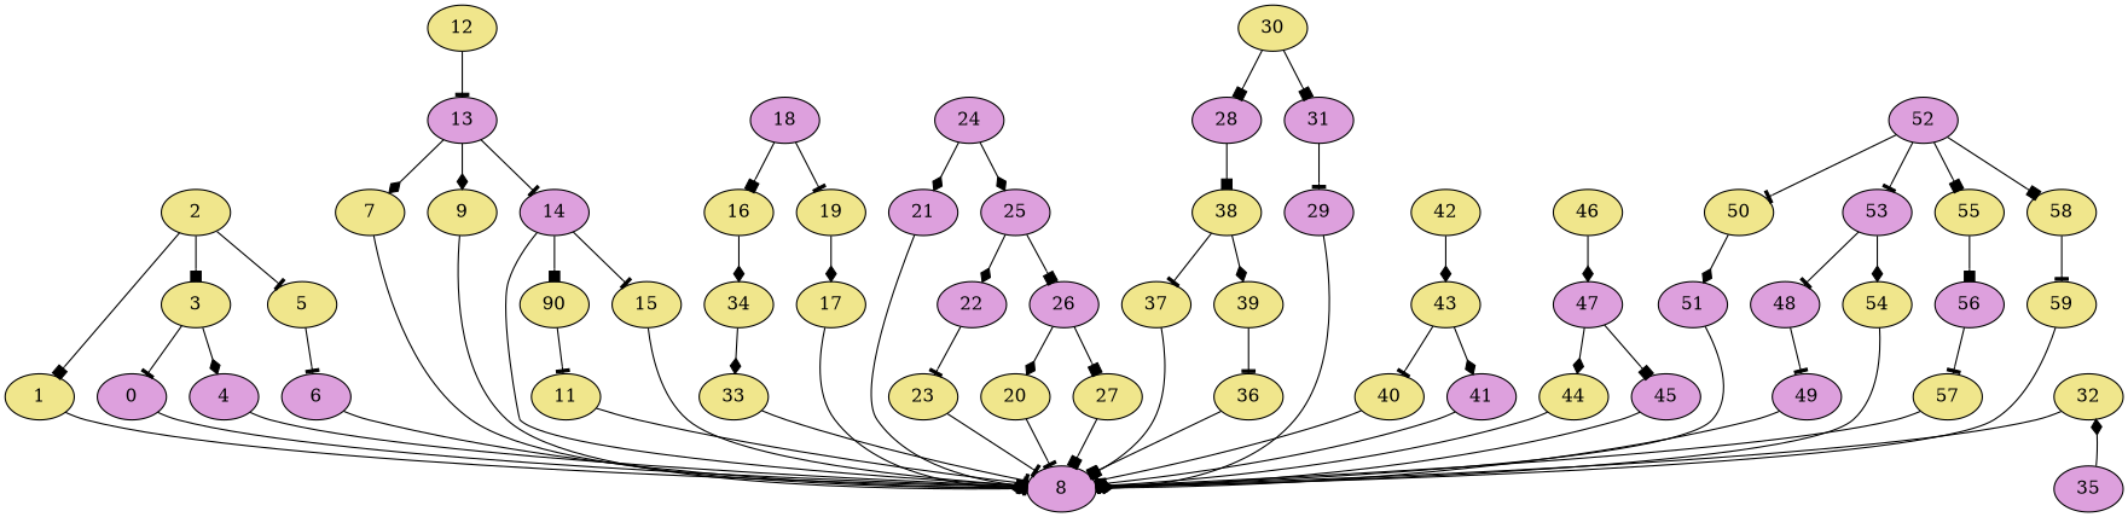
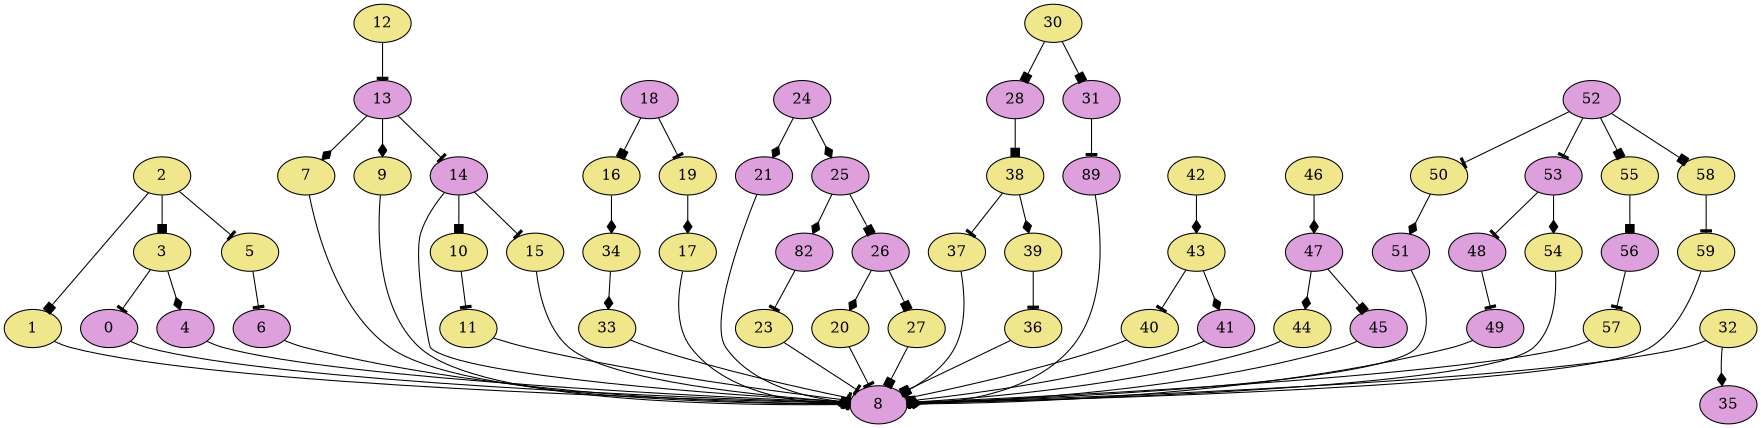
  strict digraph {
    node [exec=158 fillcolor=khaki style=filled]
    edge [arrowhead=tee comm=7]
    0 [exec=149 fillcolor=plum]
    8 [exec=105 fillcolor=plum]
    1 [exec=160]
    2 [exec=50]
    3 [exec=164]
    5 [exec=108]
    4 [exec=118 fillcolor=plum]
    6 [exec=76 fillcolor=plum]
    7 [exec=147]
    9
-   10 [exec=57 label=90]
+   10 [exec=57]
    11 [exec=185]
    12 [exec=106]
    13 [exec=162 fillcolor=plum]
    14 [exec=176 fillcolor=plum]
    15 [exec=191]
    16 [exec=80]
    34 [exec=96]
    33 [exec=199]
    17 [exec=135]
    18 [exec=178 fillcolor=plum]
    19
    20 [exec=200]
    21 [exec=58 fillcolor=plum]
-   22 [exec=172 fillcolor=plum]
+   22 [exec=172 fillcolor=plum label=82]
    23 [exec=112]
    24 [exec=153 fillcolor=plum]
    25 [exec=156 fillcolor=plum]
    26 [exec=94 fillcolor=plum]
    27 [exec=143]
    28 [exec=53 fillcolor=plum]
    38 [exec=121]
    37 [exec=53]
    39 [exec=113]
-   29 [exec=101 fillcolor=plum]
+   29 [exec=101 fillcolor=plum label=89]
    30 [exec=188]
    31 [exec=190 fillcolor=plum]
    32 [exec=190]
    35 [exec=73 fillcolor=plum]
    36 [exec=165]
    40 [exec=185]
    41 [exec=93 fillcolor=plum]
    42 [exec=119]
    43 [exec=125]
    44 [exec=151]
    45 [exec=87 fillcolor=plum]
    46 [exec=59]
    47 [exec=91 fillcolor=plum]
    48 [exec=107 fillcolor=plum]
    49 [exec=184 fillcolor=plum]
    50 [exec=57]
    51 [exec=151 fillcolor=plum]
    52 [exec=197 fillcolor=plum]
    53 [exec=132 fillcolor=plum]
    55 [exec=65]
    58 [exec=104]
    54 [exec=159]
    56 [exec=126 fillcolor=plum]
    59 [exec=62]
    57 [exec=82]
    0 -> 8 [arrowhead=diamond comm=8]
    1 -> 8 [arrowhead=diamond comm=15]
    2 -> 1 [arrowhead=box comm=18]
    2 -> 3 [arrowhead=box comm=6]
    2 -> 5
    3 -> 0 [comm=9]
    3 -> 4 [arrowhead=diamond comm=17]
    5 -> 6 [comm=15]
    4 -> 8 [comm=9]
    6 -> 8 [comm=8]
    7 -> 8 [arrowhead=box comm=17]
    9 -> 8
    10 -> 11 [comm=12]
    11 -> 8
    12 -> 13 [comm=13]
    13 -> 7 [arrowhead=diamond comm=14]
    13 -> 9 [arrowhead=diamond comm=8]
    13 -> 14 [comm=16]
    14 -> 8 [arrowhead=box comm=13]
    14 -> 10 [arrowhead=box comm=8]
    14 -> 15 [comm=19]
    15 -> 8 [arrowhead=box comm=6]
    16 -> 34 [arrowhead=diamond comm=14]
    34 -> 33 [arrowhead=diamond comm=11]
    33 -> 8 [comm=15]
    17 -> 8 [arrowhead=diamond comm=5]
    18 -> 16 [arrowhead=box]
    18 -> 19 [comm=5]
    19 -> 17 [arrowhead=diamond comm=18]
    20 -> 8 [comm=8]
    21 -> 8 [comm=6]
    22 -> 23 [comm=11]
    23 -> 8 [comm=12]
    24 -> 21 [arrowhead=diamond comm=10]
    24 -> 25 [arrowhead=diamond comm=18]
    25 -> 22 [arrowhead=diamond comm=19]
    25 -> 26 [arrowhead=box comm=8]
    26 -> 20 [arrowhead=diamond comm=12]
    26 -> 27 [arrowhead=box comm=10]
    27 -> 8 [arrowhead=box comm=10]
    28 -> 38 [arrowhead=box comm=8]
    38 -> 37 [comm=14]
    38 -> 39 [arrowhead=diamond comm=5]
    37 -> 8 [arrowhead=box comm=5]
    39 -> 36 [comm=15]
    29 -> 8 [arrowhead=diamond comm=18]
    30 -> 28 [arrowhead=box comm=14]
    30 -> 31 [arrowhead=box comm=17]
    31 -> 29 [comm=13]
    32 -> 8 [arrowhead=diamond comm=20]
-   35 -> 32 [arrowhead=diamond comm=15]
+   32 -> 35 [arrowhead=diamond comm=15]
    36 -> 8 [arrowhead=box comm=6]
    40 -> 8 [comm=19]
    41 -> 8 [arrowhead=box comm=17]
    42 -> 43 [arrowhead=diamond comm=15]
    43 -> 40 [comm=17]
    43 -> 41 [arrowhead=diamond]
    44 -> 8
    45 -> 8 [arrowhead=diamond comm=15]
    46 -> 47 [arrowhead=diamond comm=19]
    47 -> 44 [arrowhead=diamond comm=8]
    47 -> 45 [arrowhead=box comm=13]
    48 -> 49 [comm=11]
    49 -> 8 [arrowhead=diamond comm=20]
    50 -> 51 [arrowhead=diamond comm=16]
    51 -> 8 [arrowhead=box comm=13]
    52 -> 50 [comm=11]
    52 -> 53 [comm=10]
    52 -> 55 [arrowhead=box comm=14]
    52 -> 58 [arrowhead=box comm=11]
    53 -> 48 [comm=16]
    53 -> 54 [arrowhead=diamond comm=12]
    55 -> 56 [arrowhead=box comm=13]
    58 -> 59
    54 -> 8 [arrowhead=box]
    56 -> 57
    59 -> 8 [comm=15]
    57 -> 8 [arrowhead=diamond comm=19]
  }
